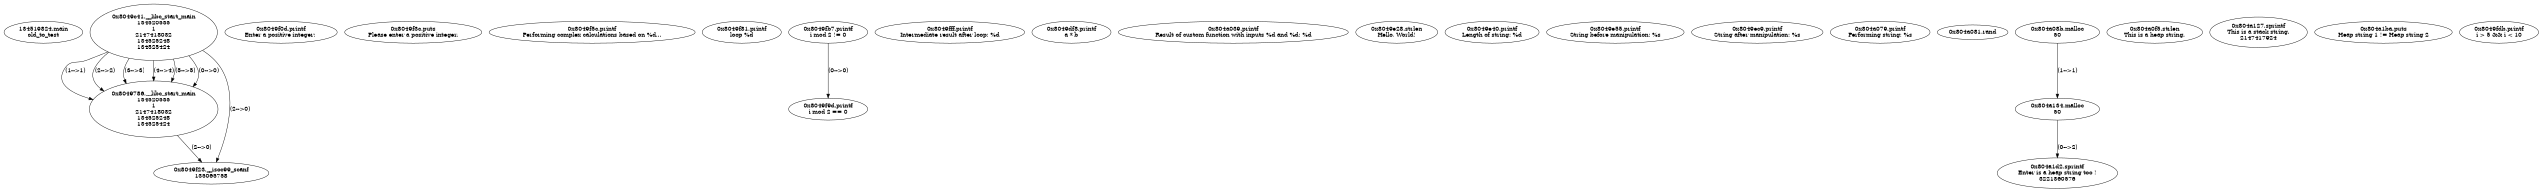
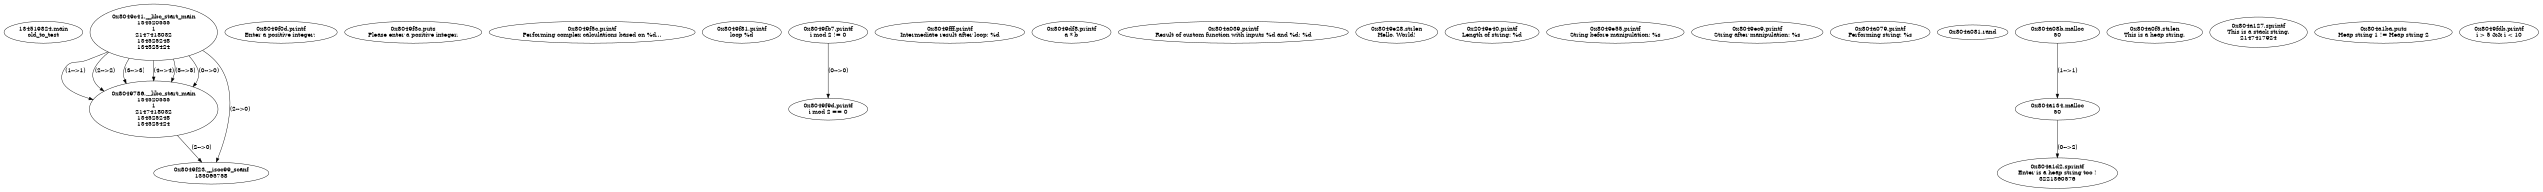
  digraph {
    n1 [label="134519824.main\nold_to_test"]
    n2 [label="0x8049c41.__libc_start_main\n134520535\n1\n2147418032\n134525248\n134525424"]
    n3 [label="0x8049786.__libc_start_main\n134520535\n1\n2147418032\n134525248\n134525424"]
    n4 [label="0x8049f23.__isoc99_scanf\n135065758"]
    n5 [label="0x8049f0d.printf\nEnter a positive integer: "]
    n6 [label="0x8049f3c.puts\nPlease enter a positive integer."]
    n7 [label="0x8049f5c.printf\nPerforming complex calculations based on %d...\n"]
    n8 [label="0x8049f81.printf\nloop %d"]
    n9 [label="0x8049fb7.printf\ni mod 2 != 0"]
    n10 [label="0x8049f9d.printf\ni mod 2 == 0"]
    n11 [label="0x8049fff.printf\nIntermediate result after loop: %d\n"]
    n12 [label="0x8049df8.printf\na * b"]
    n13 [label="0x804a039.printf\nResult of custom function with inputs %d and %d: %d\n"]
    n14 [label="0x8049e28.strlen\nHello, World!"]
-   n15 [label="0x8049e40.printf\nLength of string: %d\n"]
+   n15 [label="0x2049e40.printf\nLength of string: %d\n"]
    n16 [label="0x8049e55.printf\nString before manipulation: %s\n"]
    n17 [label="0x8049ec9.printf\nString after manipulation: %s\n"]
    n18 [label="0x804a079.printf\nPerforming string: %s\n"]
    n19 [label="0x804a081.rand\n"]
    n20 [label="0x804a08b.malloc\n50"]
    n21 [label="0x804a134.malloc\n50"]
    n22 [label="0x804a1d2.sprintf\nEnter is a heap string too !\n3221360576"]
    n23 [label="0x804a0f5.strlen\nThis is a heap string."]
    n24 [label="0x804a127.sprintf\nThis is a stack string.\n2147417924"]
    n25 [label="0x804a1ba.puts\nHeap string 1 != Heap string 2"]
    n26 [label="0x8049fdb.printf\ni > 5 && i < 10"]
    n2 -> n3 [label="(1-->1)"]
    n2 -> n3 [label="(2-->2)"]
    n2 -> n3 [label="(3-->3)"]
    n2 -> n3 [label="(4-->4)"]
    n2 -> n3 [label="(5-->5)"]
    n2 -> n3 [label="(0-->0)"]
    n2 -> n4 [label="(2-->0)"]
    n3 -> n4 [label="(2-->0)"]
    n9 -> n10 [label="(0-->0)"]
    n20 -> n21 [label="(1-->1)"]
    n21 -> n22 [label="(0-->2)"]
  }
